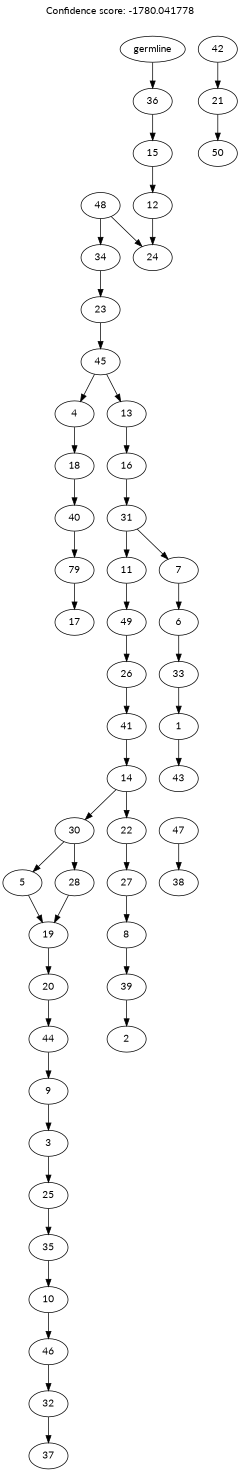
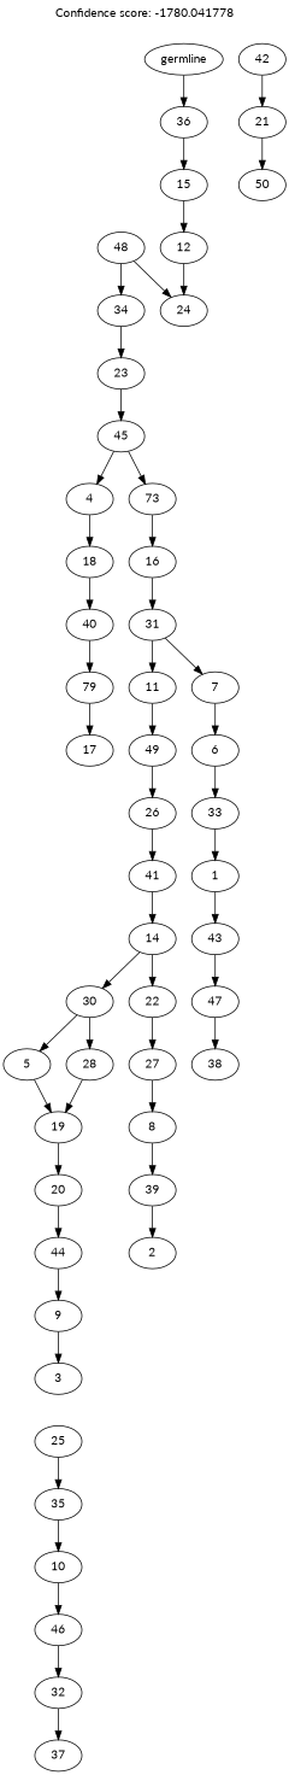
  digraph {
    fontname=Lato
    label="Confidence score: -1780.041778"
    labelloc=t
    node [fontname=Lato]
    edge [fontname=Lato]
    n1 [label=79]
    n2 [label=17]
    n3 [label=40]
    n4 [label=18]
    n5 [label=4]
    n6 [label=32]
    n7 [label=37]
    n8 [label=46]
    n9 [label=10]
    n10 [label=35]
    n11 [label=25]
    n12 [label=3]
    n13 [label=9]
    n14 [label=44]
    n15 [label=20]
    n16 [label=19]
    n17 [label=5]
    n18 [label=21]
    n19 [label=50]
    n20 [label=42]
    n21 [label=28]
    n22 [label=30]
    n23 [label=39]
    n24 [label=2]
    n25 [label=8]
    n26 [label=27]
    n27 [label=22]
    n28 [label=14]
    n29 [label=41]
    n30 [label=26]
    n31 [label=49]
    n32 [label=11]
    n33 [label=47]
    n34 [label=38]
    n35 [label=43]
    n36 [label=1]
    n37 [label=33]
    n38 [label=6]
    n39 [label=7]
    n40 [label=31]
    n41 [label=16]
-   n42 [label=13]
+   n42 [label=73]
    n43 [label=45]
    n44 [label=23]
    n45 [label=34]
    n46 [label=48]
    n47 [label=24]
    n48 [label=12]
    n49 [label=15]
    n50 [label=36]
    n51 [label=germline]
    n1 -> n2
    n3 -> n1
    n4 -> n3
    n5 -> n4
    n6 -> n7
    n8 -> n6
    n9 -> n8
    n10 -> n9
    n11 -> n10
-   n12 -> n11
    n13 -> n12
    n14 -> n13
    n15 -> n14
    n16 -> n15
    n17 -> n16
    n18 -> n19
    n20 -> n18
    n21 -> n16
    n22 -> n17
    n22 -> n21
    n23 -> n24
    n25 -> n23
    n26 -> n25
    n27 -> n26
    n28 -> n22
    n28 -> n27
    n29 -> n28
    n30 -> n29
    n31 -> n30
    n32 -> n31
    n33 -> n34
+   n35 -> n33
    n36 -> n35
    n37 -> n36
    n38 -> n37
    n39 -> n38
    n40 -> n32
    n40 -> n39
    n41 -> n40
    n42 -> n41
    n43 -> n5
    n43 -> n42
    n44 -> n43
    n45 -> n44
    n46 -> n45
    n46 -> n47
    n48 -> n47
    n49 -> n48
    n50 -> n49
    n51 -> n50
  }
